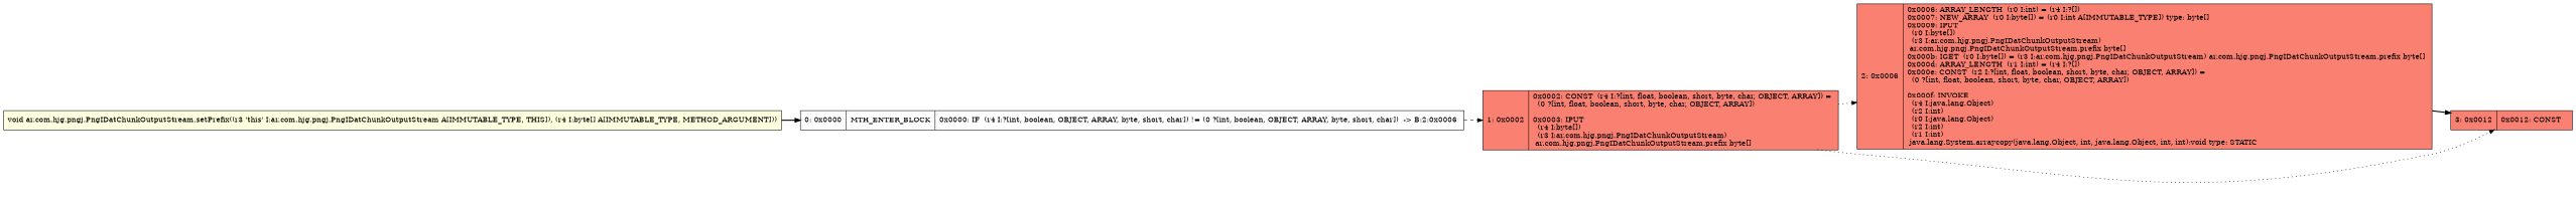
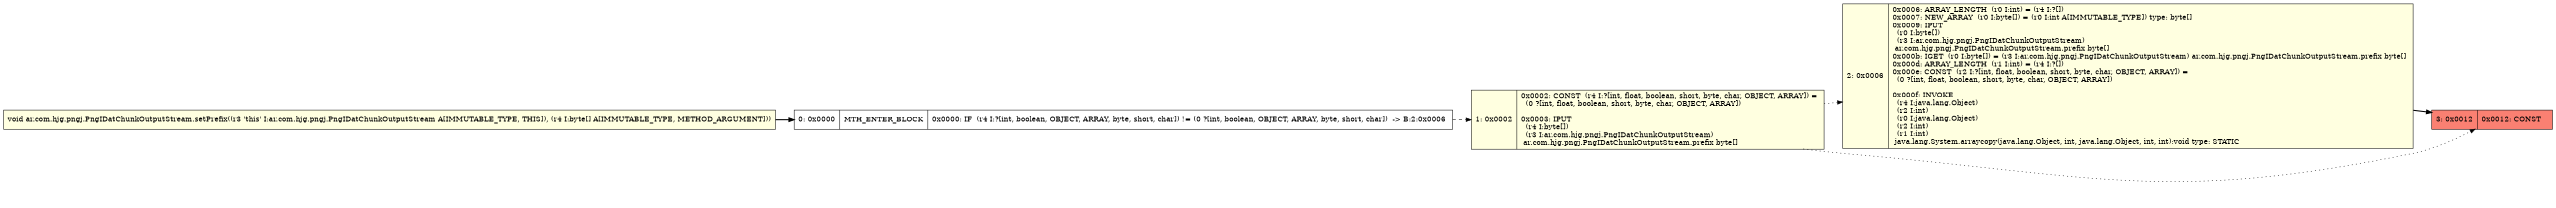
  digraph {
    rankdir=LR
    node [fillcolor=salmon shape=record style=filled]
    edge [style=dotted]
    n1 [fillcolor=white label="{0\:\ 0x0000|MTH_ENTER_BLOCK\l|0x0000: IF  (r4 I:?[int, boolean, OBJECT, ARRAY, byte, short, char]) != (0 ?[int, boolean, OBJECT, ARRAY, byte, short, char])  \-\> B:2:0x0006 \l}"]
-   n2 [label="{1\:\ 0x0002|0x0002: CONST  (r4 I:?[int, float, boolean, short, byte, char, OBJECT, ARRAY]) = \l  (0 ?[int, float, boolean, short, byte, char, OBJECT, ARRAY])\l \l0x0003: IPUT  \l  (r4 I:byte[])\l  (r3 I:ar.com.hjg.pngj.PngIDatChunkOutputStream)\l ar.com.hjg.pngj.PngIDatChunkOutputStream.prefix byte[] \l}"]
-   n3 [label="{2\:\ 0x0006|0x0006: ARRAY_LENGTH  (r0 I:int) = (r4 I:?[]) \l0x0007: NEW_ARRAY  (r0 I:byte[]) = (r0 I:int A[IMMUTABLE_TYPE]) type: byte[] \l0x0009: IPUT  \l  (r0 I:byte[])\l  (r3 I:ar.com.hjg.pngj.PngIDatChunkOutputStream)\l ar.com.hjg.pngj.PngIDatChunkOutputStream.prefix byte[] \l0x000b: IGET  (r0 I:byte[]) = (r3 I:ar.com.hjg.pngj.PngIDatChunkOutputStream) ar.com.hjg.pngj.PngIDatChunkOutputStream.prefix byte[] \l0x000d: ARRAY_LENGTH  (r1 I:int) = (r4 I:?[]) \l0x000e: CONST  (r2 I:?[int, float, boolean, short, byte, char, OBJECT, ARRAY]) = \l  (0 ?[int, float, boolean, short, byte, char, OBJECT, ARRAY])\l \l0x000f: INVOKE  \l  (r4 I:java.lang.Object)\l  (r2 I:int)\l  (r0 I:java.lang.Object)\l  (r2 I:int)\l  (r1 I:int)\l java.lang.System.arraycopy(java.lang.Object, int, java.lang.Object, int, int):void type: STATIC \l}"]
+   n2 [fillcolor=lightyellow label="{1\:\ 0x0002|0x0002: CONST  (r4 I:?[int, float, boolean, short, byte, char, OBJECT, ARRAY]) = \l  (0 ?[int, float, boolean, short, byte, char, OBJECT, ARRAY])\l \l0x0003: IPUT  \l  (r4 I:byte[])\l  (r3 I:ar.com.hjg.pngj.PngIDatChunkOutputStream)\l ar.com.hjg.pngj.PngIDatChunkOutputStream.prefix byte[] \l}"]
+   n3 [fillcolor=lightyellow label="{2\:\ 0x0006|0x0006: ARRAY_LENGTH  (r0 I:int) = (r4 I:?[]) \l0x0007: NEW_ARRAY  (r0 I:byte[]) = (r0 I:int A[IMMUTABLE_TYPE]) type: byte[] \l0x0009: IPUT  \l  (r0 I:byte[])\l  (r3 I:ar.com.hjg.pngj.PngIDatChunkOutputStream)\l ar.com.hjg.pngj.PngIDatChunkOutputStream.prefix byte[] \l0x000b: IGET  (r0 I:byte[]) = (r3 I:ar.com.hjg.pngj.PngIDatChunkOutputStream) ar.com.hjg.pngj.PngIDatChunkOutputStream.prefix byte[] \l0x000d: ARRAY_LENGTH  (r1 I:int) = (r4 I:?[]) \l0x000e: CONST  (r2 I:?[int, float, boolean, short, byte, char, OBJECT, ARRAY]) = \l  (0 ?[int, float, boolean, short, byte, char, OBJECT, ARRAY])\l \l0x000f: INVOKE  \l  (r4 I:java.lang.Object)\l  (r2 I:int)\l  (r0 I:java.lang.Object)\l  (r2 I:int)\l  (r1 I:int)\l java.lang.System.arraycopy(java.lang.Object, int, java.lang.Object, int, int):void type: STATIC \l}"]
    n4 [label="{3\:\ 0x0012|0x0012: CONST   \l}"]
    n5 [fillcolor=lightyellow label="{void ar.com.hjg.pngj.PngIDatChunkOutputStream.setPrefix((r3 'this' I:ar.com.hjg.pngj.PngIDatChunkOutputStream A[IMMUTABLE_TYPE, THIS]), (r4 I:byte[] A[IMMUTABLE_TYPE, METHOD_ARGUMENT])) }"]
    n1 -> n2 [style=dashed]
    n2 -> n3
    n2 -> n4
    n3 -> n4 [style=bold]
    n5 -> n1 [style=bold]
  }
